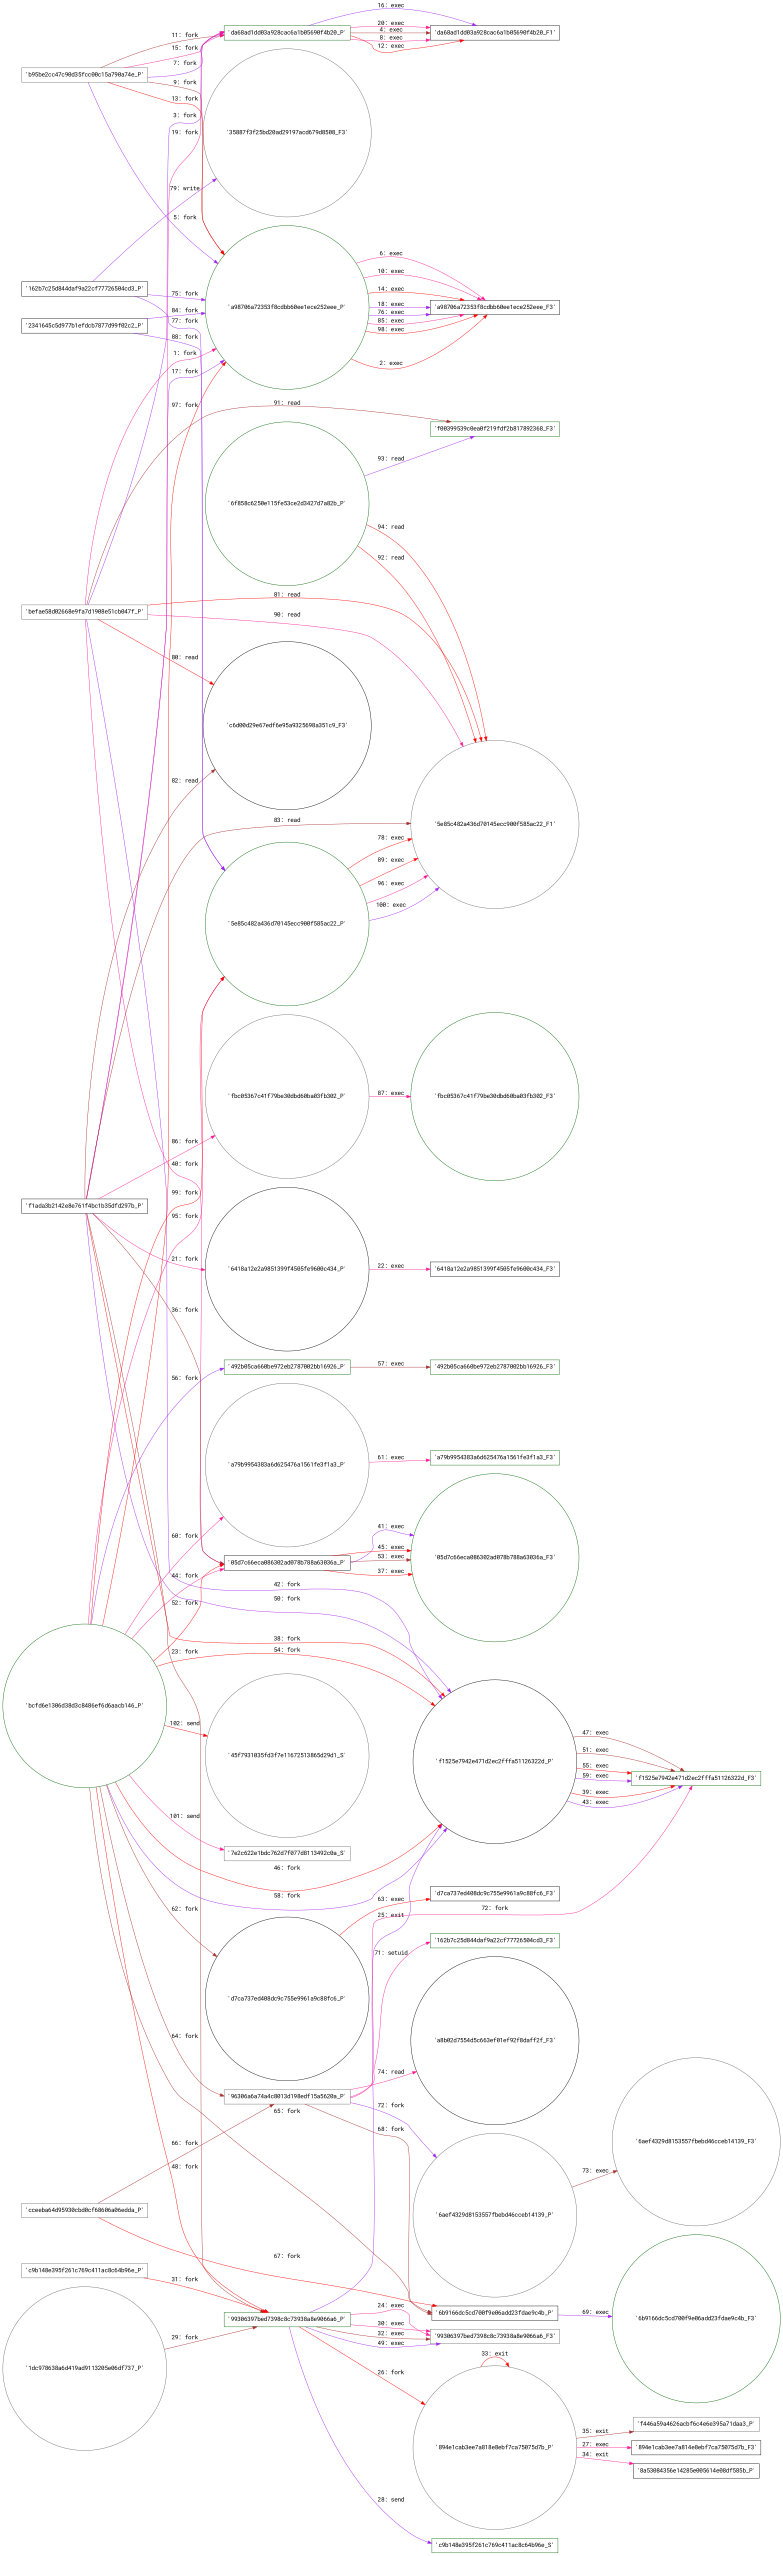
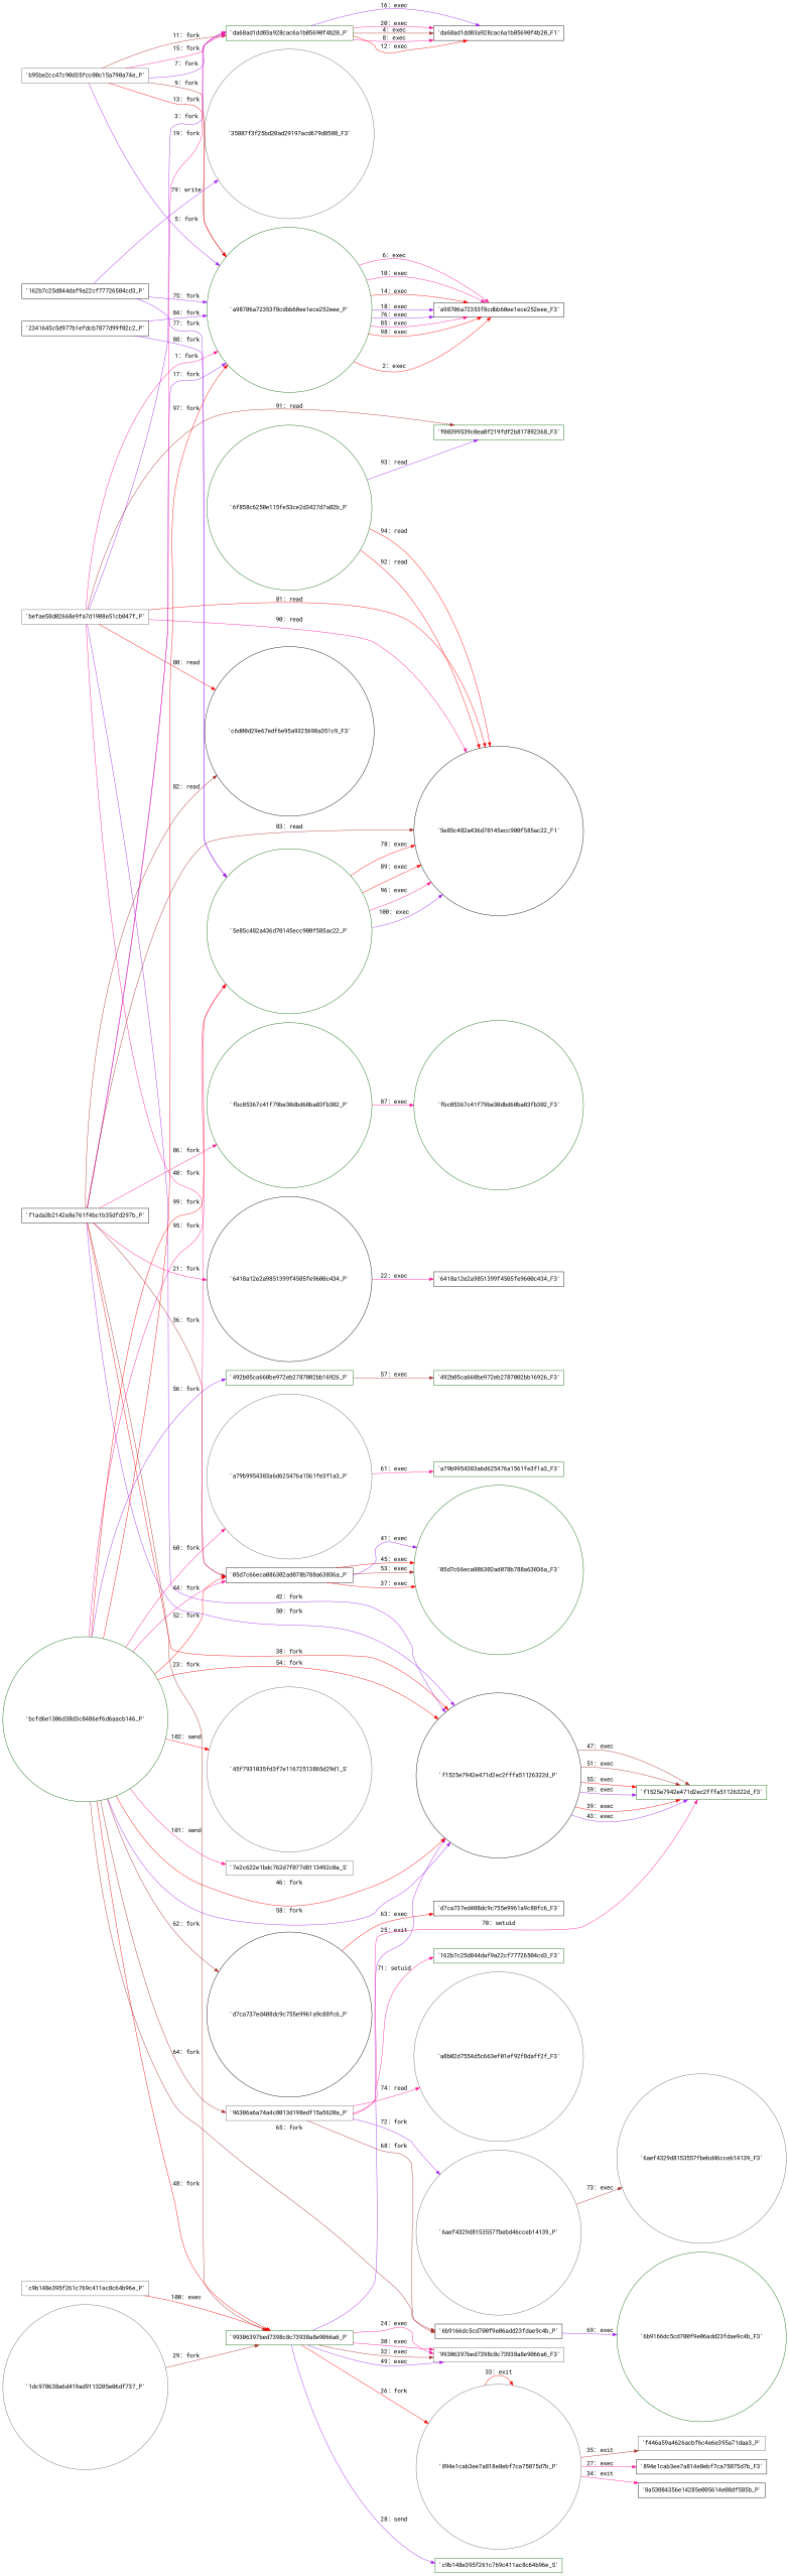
  digraph {
    engine=neato
    fixedsize=false
    fontname="Roboto Mono"
    fontsize=10
    nodesep=0.3
    rankdir=LR
    ranksep=0
    splines=true
    node [color=gray40 fontname="Roboto Mono" node_type=Process shape=box]
    edge [color=red fontname="Roboto Mono"]
    "'a98706a72353f8cdbb60ee1ece252eee_P'" [color=darkgreen shape=circle]
    "'befae58d02668e9fa7d1908e51cb047f_P'"
    "'da68ad1dd03a928cac6a1b05690f4b20_P'" [color=darkgreen]
    "'f1525e7942e471d2ec2fffa51126322d_P'" [color=black shape=circle]
    "'05d7c66eca086302ad078b788a63036a_P'" [color=black]
-   "'5e85c482a436d70145ecc900f585ac22_F1'" [node_type=File shape=circle]
+   "'5e85c482a436d70145ecc900f585ac22_F1'" [color=black node_type=File shape=circle]
    "'c6d00d29e67edf6e95a9325698a351c9_F3'" [color=black node_type=file shape=circle]
    "'f00399539c0ea0f219fdf2b817892368_F3'" [color=darkgreen node_type=file]
    "'a98706a72353f8cdbb60ee1ece252eee_F3'" [color=black node_type=File]
    "'da68ad1dd03a928cac6a1b05690f4b20_F1'" [color=black node_type=File]
    "'f1525e7942e471d2ec2fffa51126322d_F3'" [color=darkgreen node_type=file]
    "'05d7c66eca086302ad078b788a63036a_F3'" [color=darkgreen node_type=File shape=circle]
    "'b95be2cc47c90d35fcc00c15a790a74e_P'"
    "'f1ada3b2142e8e761f4bc1b35dfd297b_P'" [color=black]
    "'6418a12e2a9851399f4505fe9600c434_P'" [color=black shape=circle]
    "'99306397bed7398c8c73938a8e9066a6_P'" [color=darkgreen]
-   "'fbc05367c41f79be30dbd60ba03fb302_P'" [shape=circle]
+   "'fbc05367c41f79be30dbd60ba03fb302_P'" [color=darkgreen shape=circle]
    "'6418a12e2a9851399f4505fe9600c434_F3'" [color=black node_type=File]
    "'99306397bed7398c8c73938a8e9066a6_F3'" [node_type=File]
    "'894e1cab3ee7a818e8ebf7ca75075d7b_P'" [shape=circle]
    "'c9b148e395f261c769c411ac8c64b96e_S'" [color=darkgreen node_type=Socket]
    "'fbc05367c41f79be30dbd60ba03fb302_F3'" [color=darkgreen node_type=File shape=circle]
    n23 [color=black label="'894e1cab3ee7a814e8ebf7ca75075d7b_F3'" node_type=File]
    "'8a53084356e14285e005614e08df585b_P'" [color=black]
    "'f446a59a4626acbf6c4e6e395a71daa3_P'"
    "'1dc978638a6d419ad9113205e06df737_P'" [shape=circle]
    "'c9b148e395f261c769c411ac8c64b96e_P'"
    "'bcfd6e1306d38d3c8486ef6d6aacb146_P'" [color=darkgreen shape=circle]
    "'492b05ca660be972eb2787002bb16926_P'" [color=darkgreen]
    "'a79b9954383a6d625476a1561fe3f1a3_P'" [shape=circle]
    "'d7ca737ed408dc9c755e9961a9c88fc6_P'" [color=black shape=circle]
    "'96306a6a74a4c8013d198edf15a5620a_P'"
    "'6b9166dc5cd700f9e06add23fdae9c4b_P'" [color=black]
    "'5e85c482a436d70145ecc900f585ac22_P'" [color=darkgreen shape=circle]
    "'7e2c622e1bdc762d7f077d8113492c0a_S'" [node_type=Socket]
    "'45f7931035fd3f7e11672513865d29d1_S'" [node_type=Socket shape=circle]
    "'492b05ca660be972eb2787002bb16926_F3'" [color=darkgreen node_type=File]
    "'a79b9954383a6d625476a1561fe3f1a3_F3'" [color=darkgreen node_type=File]
    "'d7ca737ed408dc9c755e9961a9c88fc6_F3'" [color=black node_type=File]
    "'162b7c25d844daf9a22cf77726504cd3_F3'" [color=darkgreen node_type=file]
    "'6aef4329d8153557fbebd46cceb14139_P'" [shape=circle]
-   "'a8b02d7554d5c663ef01ef92f8daff2f_F3'" [color=black node_type=file shape=circle]
+   "'a8b02d7554d5c663ef01ef92f8daff2f_F3'" [node_type=file shape=circle]
    "'6b9166dc5cd700f9e06add23fdae9c4b_F3'" [color=darkgreen node_type=File shape=circle]
    "'6aef4329d8153557fbebd46cceb14139_F3'" [node_type=File shape=circle]
-   "'cceeba64d95930cbd0cf68606a06edda_P'"
    "'162b7c25d844daf9a22cf77726504cd3_P'" [color=black]
    "'35887f3f25bd20ad29197acd679d8508_F3'" [node_type=file shape=circle]
    "'2341645c5d977b1efdcb7877d99f02c2_P'" [color=black]
    "'6f858c6250e115fe53ce2d3427d7a82b_P'" [color=darkgreen shape=circle]
    "'a98706a72353f8cdbb60ee1ece252eee_P'" -> "'a98706a72353f8cdbb60ee1ece252eee_F3'" [label="2: exec"]
    "'a98706a72353f8cdbb60ee1ece252eee_P'" -> "'a98706a72353f8cdbb60ee1ece252eee_F3'" [color=deeppink label="6: exec"]
    "'a98706a72353f8cdbb60ee1ece252eee_P'" -> "'a98706a72353f8cdbb60ee1ece252eee_F3'" [color=deeppink label="10: exec"]
    "'a98706a72353f8cdbb60ee1ece252eee_P'" -> "'a98706a72353f8cdbb60ee1ece252eee_F3'" [label="14: exec"]
    "'a98706a72353f8cdbb60ee1ece252eee_P'" -> "'a98706a72353f8cdbb60ee1ece252eee_F3'" [color=purple label="18: exec"]
    "'a98706a72353f8cdbb60ee1ece252eee_P'" -> "'a98706a72353f8cdbb60ee1ece252eee_F3'" [color=purple label="76: exec"]
    "'a98706a72353f8cdbb60ee1ece252eee_P'" -> "'a98706a72353f8cdbb60ee1ece252eee_F3'" [color=deeppink label="85: exec"]
    "'a98706a72353f8cdbb60ee1ece252eee_P'" -> "'a98706a72353f8cdbb60ee1ece252eee_F3'" [label="98: exec"]
    "'befae58d02668e9fa7d1908e51cb047f_P'" -> "'a98706a72353f8cdbb60ee1ece252eee_P'" [color=deeppink label="1: fork"]
    "'befae58d02668e9fa7d1908e51cb047f_P'" -> "'da68ad1dd03a928cac6a1b05690f4b20_P'" [color=purple label="3: fork"]
    "'befae58d02668e9fa7d1908e51cb047f_P'" -> "'f1525e7942e471d2ec2fffa51126322d_P'" [color=purple label="42: fork"]
    "'befae58d02668e9fa7d1908e51cb047f_P'" -> "'05d7c66eca086302ad078b788a63036a_P'" [color=deeppink label="40: fork"]
    "'befae58d02668e9fa7d1908e51cb047f_P'" -> "'5e85c482a436d70145ecc900f585ac22_F1'" [label="81: read"]
    "'befae58d02668e9fa7d1908e51cb047f_P'" -> "'5e85c482a436d70145ecc900f585ac22_F1'" [color=deeppink label="90: read"]
    "'befae58d02668e9fa7d1908e51cb047f_P'" -> "'c6d00d29e67edf6e95a9325698a351c9_F3'" [label="80: read"]
    "'befae58d02668e9fa7d1908e51cb047f_P'" -> "'f00399539c0ea0f219fdf2b817892368_F3'" [color=brown label="91: read"]
    "'da68ad1dd03a928cac6a1b05690f4b20_P'" -> "'da68ad1dd03a928cac6a1b05690f4b20_F1'" [color=brown label="4: exec"]
    "'da68ad1dd03a928cac6a1b05690f4b20_P'" -> "'da68ad1dd03a928cac6a1b05690f4b20_F1'" [color=deeppink label="8: exec"]
    "'da68ad1dd03a928cac6a1b05690f4b20_P'" -> "'da68ad1dd03a928cac6a1b05690f4b20_F1'" [label="12: exec"]
    "'da68ad1dd03a928cac6a1b05690f4b20_P'" -> "'da68ad1dd03a928cac6a1b05690f4b20_F1'" [color=purple label="16: exec"]
    "'da68ad1dd03a928cac6a1b05690f4b20_P'" -> "'da68ad1dd03a928cac6a1b05690f4b20_F1'" [color=deeppink label="20: exec"]
    "'f1525e7942e471d2ec2fffa51126322d_P'" -> "'f1525e7942e471d2ec2fffa51126322d_F3'" [label="39: exec"]
    "'f1525e7942e471d2ec2fffa51126322d_P'" -> "'f1525e7942e471d2ec2fffa51126322d_F3'" [color=purple label="43: exec"]
    "'f1525e7942e471d2ec2fffa51126322d_P'" -> "'f1525e7942e471d2ec2fffa51126322d_F3'" [color=brown label="47: exec"]
    "'f1525e7942e471d2ec2fffa51126322d_P'" -> "'f1525e7942e471d2ec2fffa51126322d_F3'" [color=brown label="51: exec"]
    "'f1525e7942e471d2ec2fffa51126322d_P'" -> "'f1525e7942e471d2ec2fffa51126322d_F3'" [label="55: exec"]
    "'f1525e7942e471d2ec2fffa51126322d_P'" -> "'f1525e7942e471d2ec2fffa51126322d_F3'" [color=purple label="59: exec"]
    "'05d7c66eca086302ad078b788a63036a_P'" -> "'05d7c66eca086302ad078b788a63036a_F3'" [label="37: exec"]
    "'05d7c66eca086302ad078b788a63036a_P'" -> "'05d7c66eca086302ad078b788a63036a_F3'" [color=purple label="41: exec"]
    "'05d7c66eca086302ad078b788a63036a_P'" -> "'05d7c66eca086302ad078b788a63036a_F3'" [label="45: exec"]
    "'05d7c66eca086302ad078b788a63036a_P'" -> "'05d7c66eca086302ad078b788a63036a_F3'" [color=brown label="53: exec"]
    "'b95be2cc47c90d35fcc00c15a790a74e_P'" -> "'a98706a72353f8cdbb60ee1ece252eee_P'" [color=purple label="5: fork"]
    "'b95be2cc47c90d35fcc00c15a790a74e_P'" -> "'a98706a72353f8cdbb60ee1ece252eee_P'" [color=brown label="9: fork"]
    "'b95be2cc47c90d35fcc00c15a790a74e_P'" -> "'a98706a72353f8cdbb60ee1ece252eee_P'" [label="13: fork"]
    "'b95be2cc47c90d35fcc00c15a790a74e_P'" -> "'da68ad1dd03a928cac6a1b05690f4b20_P'" [color=purple label="7: fork"]
    "'b95be2cc47c90d35fcc00c15a790a74e_P'" -> "'da68ad1dd03a928cac6a1b05690f4b20_P'" [color=brown label="11: fork"]
    "'b95be2cc47c90d35fcc00c15a790a74e_P'" -> "'da68ad1dd03a928cac6a1b05690f4b20_P'" [color=deeppink label="15: fork"]
    "'f1ada3b2142e8e761f4bc1b35dfd297b_P'" -> "'a98706a72353f8cdbb60ee1ece252eee_P'" [color=purple label="17: fork"]
    "'f1ada3b2142e8e761f4bc1b35dfd297b_P'" -> "'da68ad1dd03a928cac6a1b05690f4b20_P'" [color=deeppink label="19: fork"]
    "'f1ada3b2142e8e761f4bc1b35dfd297b_P'" -> "'f1525e7942e471d2ec2fffa51126322d_P'" [label="38: fork"]
    "'f1ada3b2142e8e761f4bc1b35dfd297b_P'" -> "'f1525e7942e471d2ec2fffa51126322d_P'" [color=purple label="50: fork"]
    "'f1ada3b2142e8e761f4bc1b35dfd297b_P'" -> "'05d7c66eca086302ad078b788a63036a_P'" [color=brown label="36: fork"]
    "'f1ada3b2142e8e761f4bc1b35dfd297b_P'" -> "'5e85c482a436d70145ecc900f585ac22_F1'" [color=brown label="83: read"]
    "'f1ada3b2142e8e761f4bc1b35dfd297b_P'" -> "'c6d00d29e67edf6e95a9325698a351c9_F3'" [color=brown label="82: read"]
    "'f1ada3b2142e8e761f4bc1b35dfd297b_P'" -> "'6418a12e2a9851399f4505fe9600c434_P'" [color=deeppink label="21: fork"]
    "'f1ada3b2142e8e761f4bc1b35dfd297b_P'" -> "'99306397bed7398c8c73938a8e9066a6_P'" [color=brown label="23: fork"]
    "'f1ada3b2142e8e761f4bc1b35dfd297b_P'" -> "'fbc05367c41f79be30dbd60ba03fb302_P'" [color=deeppink label="86: fork"]
    "'6418a12e2a9851399f4505fe9600c434_P'" -> "'6418a12e2a9851399f4505fe9600c434_F3'" [color=deeppink label="22: exec"]
    "'99306397bed7398c8c73938a8e9066a6_P'" -> "'f1525e7942e471d2ec2fffa51126322d_P'" [color=purple label="25: exit"]
    "'99306397bed7398c8c73938a8e9066a6_P'" -> "'99306397bed7398c8c73938a8e9066a6_F3'" [color=deeppink label="24: exec"]
    "'99306397bed7398c8c73938a8e9066a6_P'" -> "'99306397bed7398c8c73938a8e9066a6_F3'" [color=deeppink label="30: exec"]
    "'99306397bed7398c8c73938a8e9066a6_P'" -> "'99306397bed7398c8c73938a8e9066a6_F3'" [color=brown label="32: exec"]
    "'99306397bed7398c8c73938a8e9066a6_P'" -> "'99306397bed7398c8c73938a8e9066a6_F3'" [color=purple label="49: exec"]
    "'99306397bed7398c8c73938a8e9066a6_P'" -> "'894e1cab3ee7a818e8ebf7ca75075d7b_P'" [label="26: fork"]
    "'99306397bed7398c8c73938a8e9066a6_P'" -> "'c9b148e395f261c769c411ac8c64b96e_S'" [color=purple label="28: send"]
    "'fbc05367c41f79be30dbd60ba03fb302_P'" -> "'fbc05367c41f79be30dbd60ba03fb302_F3'" [color=deeppink label="87: exec"]
    "'894e1cab3ee7a818e8ebf7ca75075d7b_P'" -> "'894e1cab3ee7a818e8ebf7ca75075d7b_P'" [label="33: exit"]
    "'894e1cab3ee7a818e8ebf7ca75075d7b_P'" -> n23 [color=deeppink label="27: exec"]
    "'894e1cab3ee7a818e8ebf7ca75075d7b_P'" -> "'8a53084356e14285e005614e08df585b_P'" [color=deeppink label="34: exit"]
    "'894e1cab3ee7a818e8ebf7ca75075d7b_P'" -> "'f446a59a4626acbf6c4e6e395a71daa3_P'" [color=brown label="35: exit"]
    "'1dc978638a6d419ad9113205e06df737_P'" -> "'99306397bed7398c8c73938a8e9066a6_P'" [color=brown label="29: fork"]
-   "'c9b148e395f261c769c411ac8c64b96e_P'" -> "'99306397bed7398c8c73938a8e9066a6_P'" [label="31: fork"]
+   "'c9b148e395f261c769c411ac8c64b96e_P'" -> "'99306397bed7398c8c73938a8e9066a6_P'" [label="100: exec"]
    "'bcfd6e1306d38d3c8486ef6d6aacb146_P'" -> "'a98706a72353f8cdbb60ee1ece252eee_P'" [label="97: fork"]
    "'bcfd6e1306d38d3c8486ef6d6aacb146_P'" -> "'f1525e7942e471d2ec2fffa51126322d_P'" [label="46: fork"]
    "'bcfd6e1306d38d3c8486ef6d6aacb146_P'" -> "'f1525e7942e471d2ec2fffa51126322d_P'" [label="54: fork"]
    "'bcfd6e1306d38d3c8486ef6d6aacb146_P'" -> "'f1525e7942e471d2ec2fffa51126322d_P'" [color=purple label="58: fork"]
    "'bcfd6e1306d38d3c8486ef6d6aacb146_P'" -> "'05d7c66eca086302ad078b788a63036a_P'" [color=deeppink label="44: fork"]
    "'bcfd6e1306d38d3c8486ef6d6aacb146_P'" -> "'05d7c66eca086302ad078b788a63036a_P'" [label="52: fork"]
    "'bcfd6e1306d38d3c8486ef6d6aacb146_P'" -> "'99306397bed7398c8c73938a8e9066a6_P'" [label="48: fork"]
    "'bcfd6e1306d38d3c8486ef6d6aacb146_P'" -> "'492b05ca660be972eb2787002bb16926_P'" [color=purple label="56: fork"]
    "'bcfd6e1306d38d3c8486ef6d6aacb146_P'" -> "'a79b9954383a6d625476a1561fe3f1a3_P'" [color=deeppink label="60: fork"]
    "'bcfd6e1306d38d3c8486ef6d6aacb146_P'" -> "'d7ca737ed408dc9c755e9961a9c88fc6_P'" [color=brown label="62: fork"]
    "'bcfd6e1306d38d3c8486ef6d6aacb146_P'" -> "'96306a6a74a4c8013d198edf15a5620a_P'" [color=brown label="64: fork"]
    "'bcfd6e1306d38d3c8486ef6d6aacb146_P'" -> "'6b9166dc5cd700f9e06add23fdae9c4b_P'" [color=brown label="65: fork"]
    "'bcfd6e1306d38d3c8486ef6d6aacb146_P'" -> "'5e85c482a436d70145ecc900f585ac22_P'" [color=deeppink label="95: fork"]
    "'bcfd6e1306d38d3c8486ef6d6aacb146_P'" -> "'5e85c482a436d70145ecc900f585ac22_P'" [label="99: fork"]
    "'bcfd6e1306d38d3c8486ef6d6aacb146_P'" -> "'7e2c622e1bdc762d7f077d8113492c0a_S'" [color=deeppink label="101: send"]
    "'bcfd6e1306d38d3c8486ef6d6aacb146_P'" -> "'45f7931035fd3f7e11672513865d29d1_S'" [label="102: send"]
    "'492b05ca660be972eb2787002bb16926_P'" -> "'492b05ca660be972eb2787002bb16926_F3'" [color=brown label="57: exec"]
    "'a79b9954383a6d625476a1561fe3f1a3_P'" -> "'a79b9954383a6d625476a1561fe3f1a3_F3'" [color=deeppink label="61: exec"]
    "'d7ca737ed408dc9c755e9961a9c88fc6_P'" -> "'d7ca737ed408dc9c755e9961a9c88fc6_F3'" [label="63: exec"]
-   "'96306a6a74a4c8013d198edf15a5620a_P'" -> "'f1525e7942e471d2ec2fffa51126322d_F3'" [color=deeppink label="72: fork"]
+   "'96306a6a74a4c8013d198edf15a5620a_P'" -> "'f1525e7942e471d2ec2fffa51126322d_F3'" [color=deeppink label="70: setuid"]
    "'96306a6a74a4c8013d198edf15a5620a_P'" -> "'6b9166dc5cd700f9e06add23fdae9c4b_P'" [color=brown label="68: fork"]
    "'96306a6a74a4c8013d198edf15a5620a_P'" -> "'162b7c25d844daf9a22cf77726504cd3_F3'" [color=deeppink label="71: setuid"]
    "'96306a6a74a4c8013d198edf15a5620a_P'" -> "'6aef4329d8153557fbebd46cceb14139_P'" [color=purple label="72: fork"]
    "'96306a6a74a4c8013d198edf15a5620a_P'" -> "'a8b02d7554d5c663ef01ef92f8daff2f_F3'" [color=deeppink label="74: read"]
    "'6b9166dc5cd700f9e06add23fdae9c4b_P'" -> "'6b9166dc5cd700f9e06add23fdae9c4b_F3'" [color=purple label="69: exec"]
    "'5e85c482a436d70145ecc900f585ac22_P'" -> "'5e85c482a436d70145ecc900f585ac22_F1'" [label="78: exec"]
    "'5e85c482a436d70145ecc900f585ac22_P'" -> "'5e85c482a436d70145ecc900f585ac22_F1'" [label="89: exec"]
    "'5e85c482a436d70145ecc900f585ac22_P'" -> "'5e85c482a436d70145ecc900f585ac22_F1'" [color=deeppink label="96: exec"]
    "'5e85c482a436d70145ecc900f585ac22_P'" -> "'5e85c482a436d70145ecc900f585ac22_F1'" [color=purple label="100: exec"]
    "'6aef4329d8153557fbebd46cceb14139_P'" -> "'6aef4329d8153557fbebd46cceb14139_F3'" [color=brown label="73: exec"]
-   "'cceeba64d95930cbd0cf68606a06edda_P'" -> "'96306a6a74a4c8013d198edf15a5620a_P'" [color=brown label="66: fork"]
-   "'cceeba64d95930cbd0cf68606a06edda_P'" -> "'6b9166dc5cd700f9e06add23fdae9c4b_P'" [label="67: fork"]
    "'162b7c25d844daf9a22cf77726504cd3_P'" -> "'a98706a72353f8cdbb60ee1ece252eee_P'" [color=purple label="75: fork"]
    "'162b7c25d844daf9a22cf77726504cd3_P'" -> "'5e85c482a436d70145ecc900f585ac22_P'" [color=purple label="77: fork"]
    "'162b7c25d844daf9a22cf77726504cd3_P'" -> "'35887f3f25bd20ad29197acd679d8508_F3'" [color=purple label="79: write"]
    "'2341645c5d977b1efdcb7877d99f02c2_P'" -> "'a98706a72353f8cdbb60ee1ece252eee_P'" [color=purple label="84: fork"]
    "'2341645c5d977b1efdcb7877d99f02c2_P'" -> "'5e85c482a436d70145ecc900f585ac22_P'" [color=purple label="88: fork"]
    "'6f858c6250e115fe53ce2d3427d7a82b_P'" -> "'5e85c482a436d70145ecc900f585ac22_F1'" [label="92: read"]
    "'6f858c6250e115fe53ce2d3427d7a82b_P'" -> "'5e85c482a436d70145ecc900f585ac22_F1'" [label="94: read"]
    "'6f858c6250e115fe53ce2d3427d7a82b_P'" -> "'f00399539c0ea0f219fdf2b817892368_F3'" [color=purple label="93: read"]
  }
